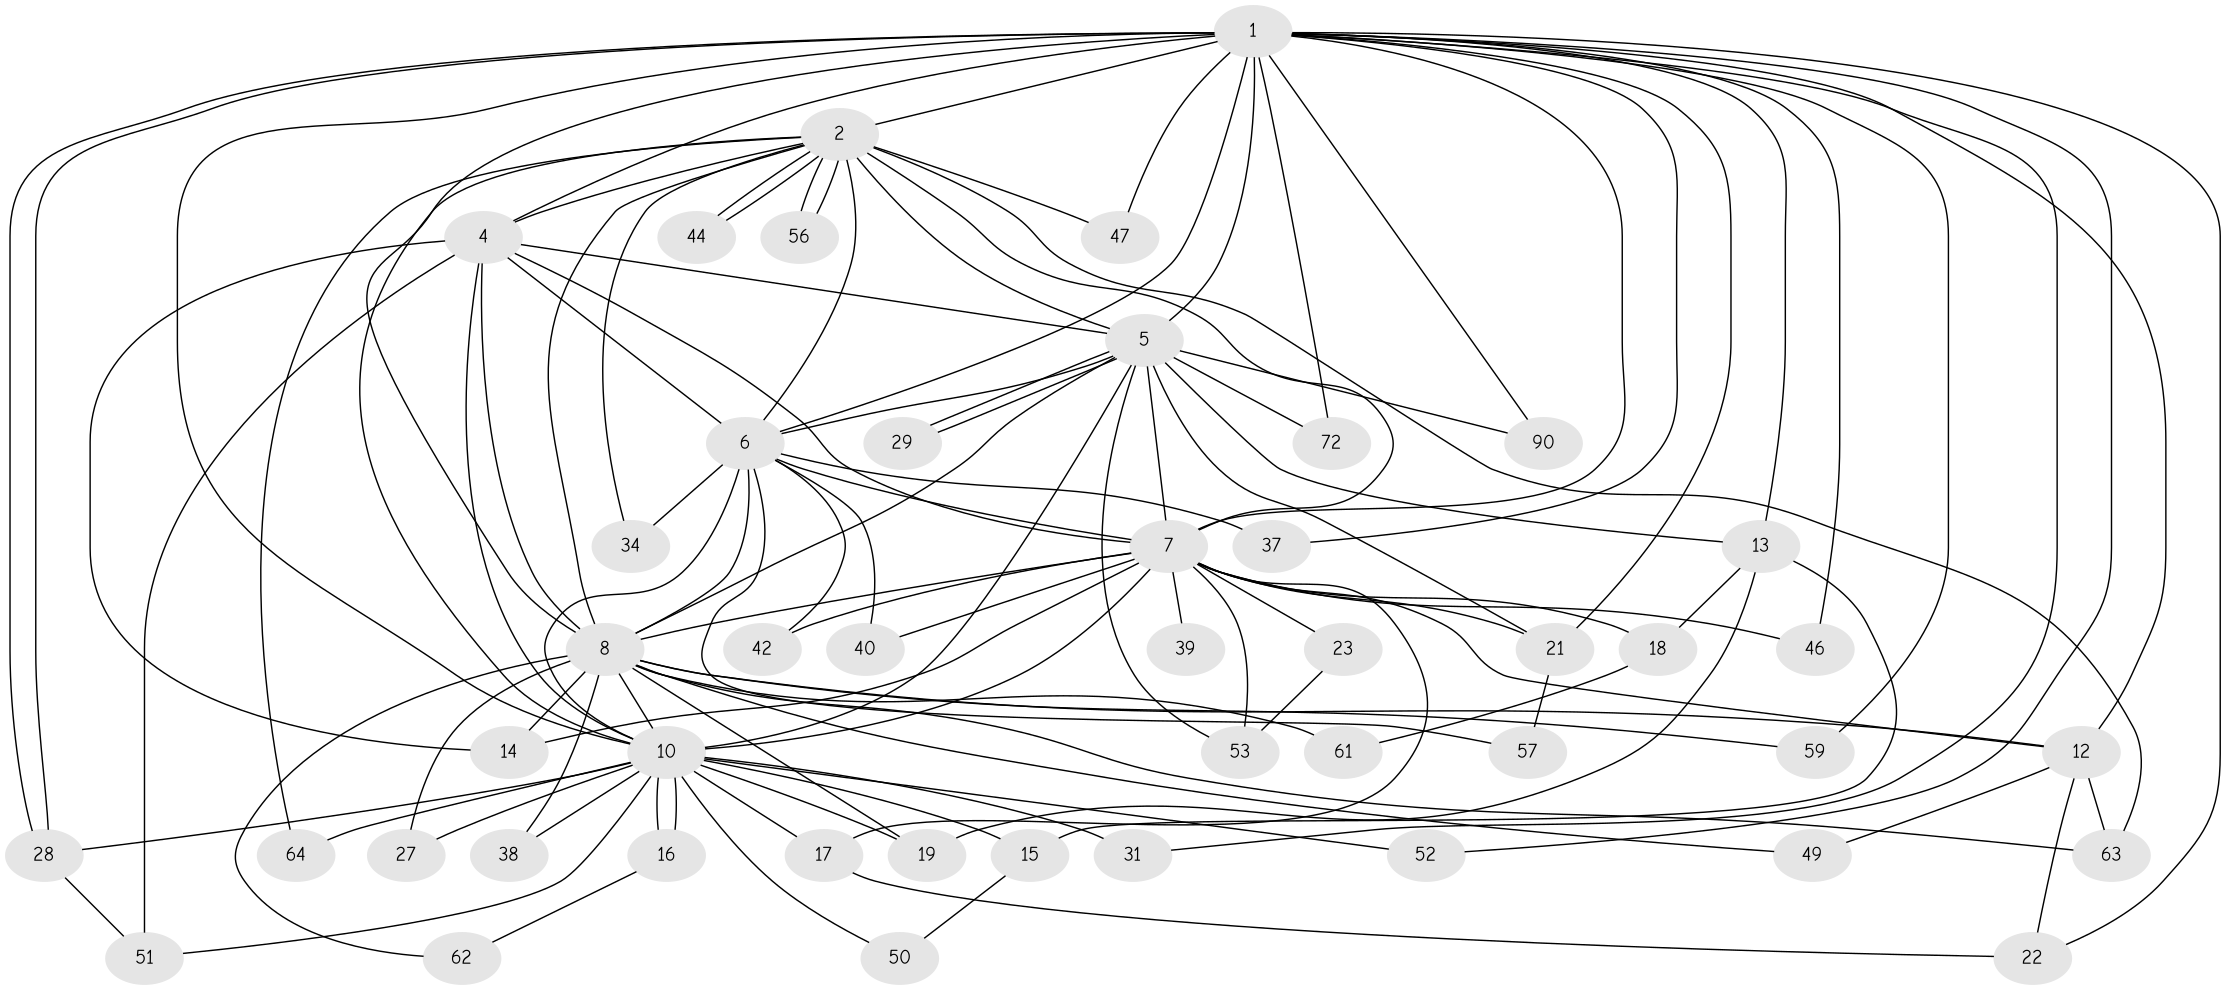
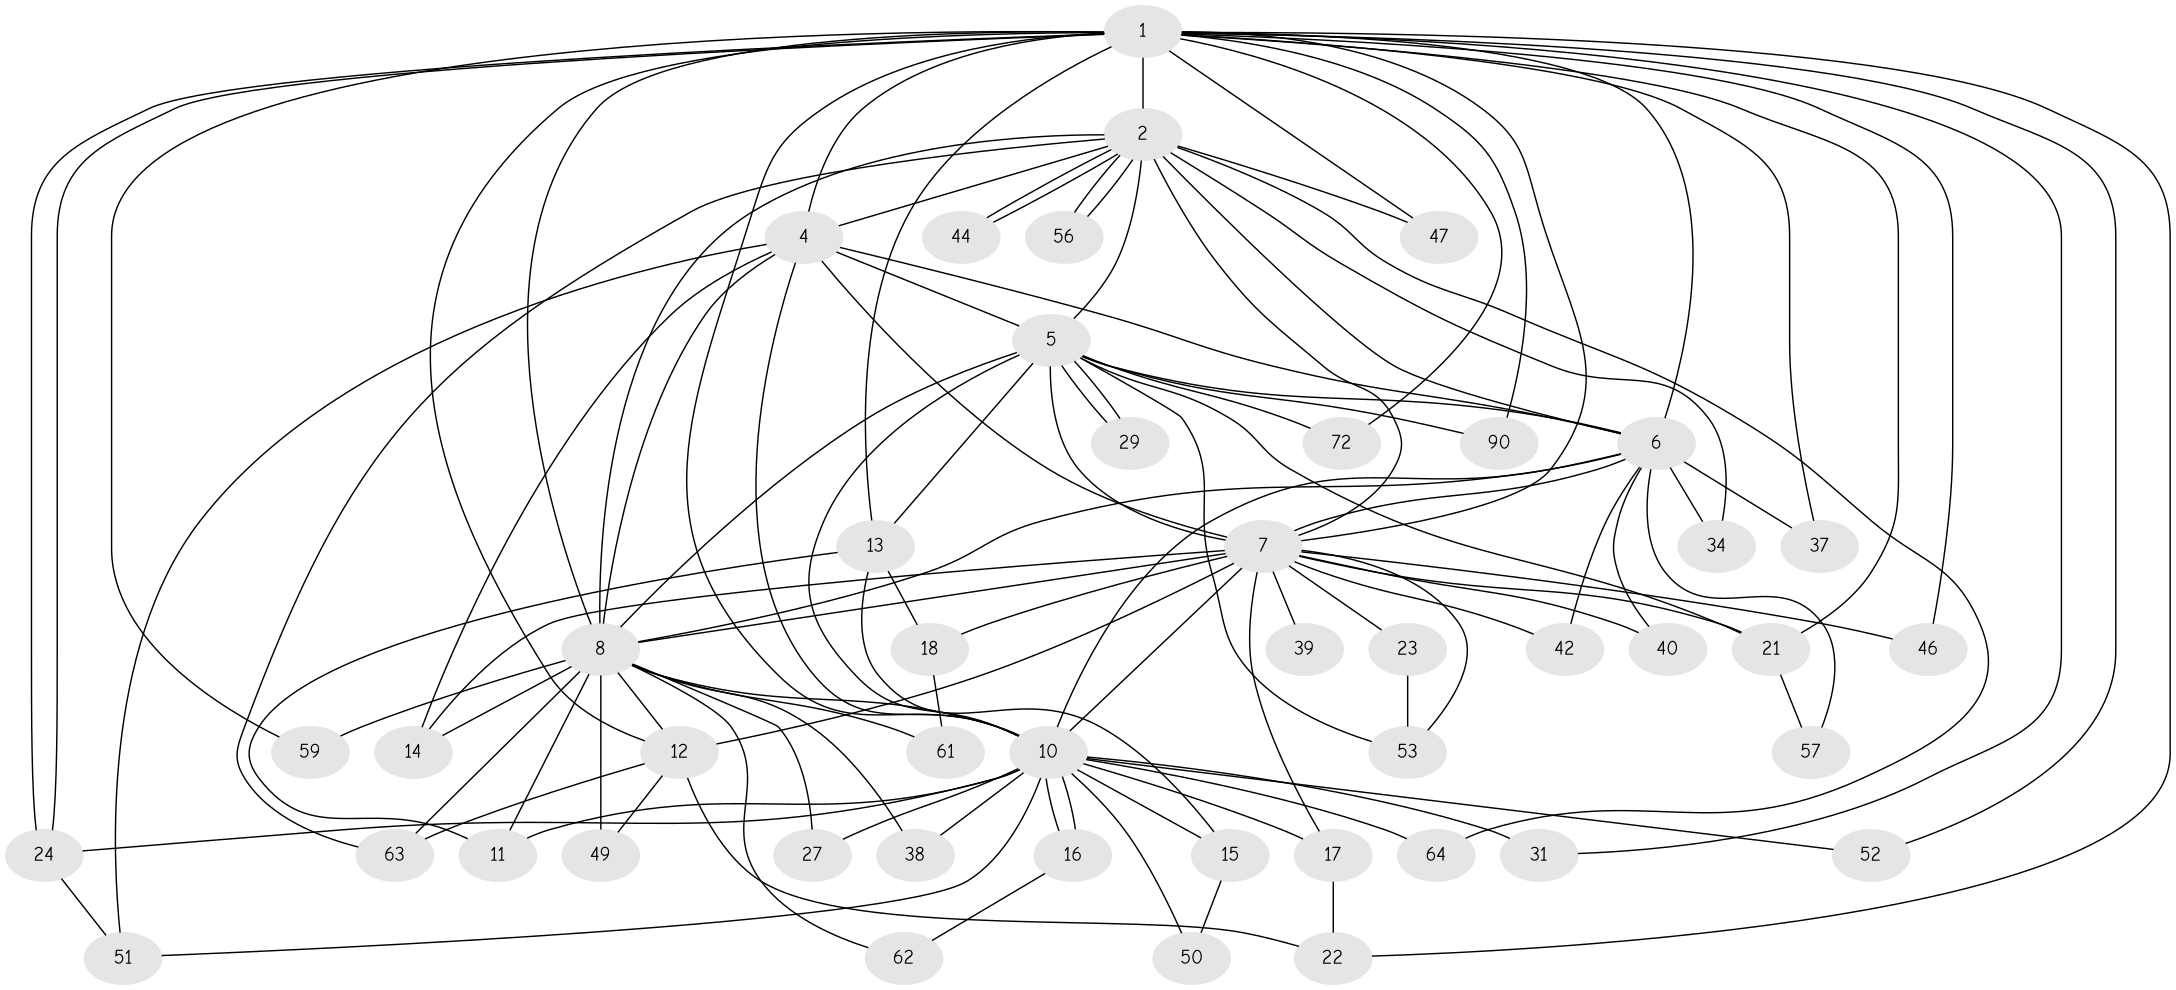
  graph {
    fontname="Comic Neue"
    node [color=gray90 fontname="Comic Neue" style=filled]
    edge [fontname="Comic Neue"]
    1 [super="+3"]
    2 [super="+25"]
    4 [super="+43"]
    5 [super="+9"]
    6 [super="+30"]
    7 [super="+11"]
    8 [super="+20"]
    10 [super="+45"]
    12 [super="+41"]
    13 [super="+35"]
    21 [super="+36"]
    22
-   24 [super="+33" label=28]
+   24 [super="+33"]
    31 [super="+54"]
    n15 [label=72]
    37
    46
    47
    52
    59
    n21 [label=90]
    34
    44
    56
    63
    64
    14 [super="+28"]
    51 [super="+55"]
    29
    53 [super="+58"]
    40
    42
    57
    17 [super="+26"]
    18
    23
    39
-   19
+   19 [label=11]
    27
    38
    49
    61
    62
    15 [super="+48"]
    16
    50
    1 -- 2 [weight=3]
    1 -- 4 [weight=2]
-   1 -- 5 [weight=4]
    1 -- 6 [weight=2]
    1 -- 7 [weight=2]
    1 -- 8 [weight=2]
    1 -- 10 [weight=3]
    1 -- 12
    1 -- 13
    1 -- 21
    1 -- 22
    1 -- 24
    1 -- 24
    1 -- 31
    1 -- n15
    1 -- 37
    1 -- 46
    1 -- 47
    1 -- 52
    1 -- 59
    1 -- n21
    2 -- 4
    2 -- 5 [weight=2]
    2 -- 6 [weight=2]
    2 -- 7
    2 -- 8 [weight=2]
-   2 -- 10
    2 -- 47
    2 -- 34
    2 -- 44
    2 -- 44
    2 -- 56
    2 -- 56
    2 -- 63
    2 -- 64
    4 -- 5 [weight=2]
    4 -- 6
    4 -- 7 [weight=2]
    4 -- 8
    4 -- 10
    4 -- 14
    4 -- 51
    5 -- 6 [weight=2]
    5 -- 7 [weight=3]
    5 -- 8 [weight=2]
    5 -- 10 [weight=2]
    5 -- 13
    5 -- 21
    5 -- n15
    5 -- n21
    5 -- 29
    5 -- 29
    5 -- 53
    6 -- 7
    6 -- 8
    6 -- 10
    6 -- 37
    6 -- 34
    6 -- 40
    6 -- 42
    6 -- 57
    7 -- 8
    7 -- 10
    7 -- 12
    7 -- 21
    7 -- 46
    7 -- 14
    7 -- 53
    7 -- 40
    7 -- 42
    7 -- 17
    7 -- 18
    7 -- 23
    7 -- 39 [weight=2]
    8 -- 10
    8 -- 12
    8 -- 59
    8 -- 63
    8 -- 14
    8 -- 19
    8 -- 27
    8 -- 38
    8 -- 49
    8 -- 61
    8 -- 62
    10 -- 24
    10 -- 31 [weight=2]
    10 -- 52
    10 -- 64
    10 -- 51
    10 -- 17
    10 -- 19
    10 -- 27
    10 -- 38
    10 -- 15
    10 -- 16
    10 -- 16
    10 -- 50
    12 -- 22
    12 -- 63
    12 -- 49
    13 -- 18
    13 -- 19
    13 -- 15
    21 -- 57
    24 -- 51
    17 -- 22
    18 -- 61
    23 -- 53
    15 -- 50
    16 -- 62
  }
